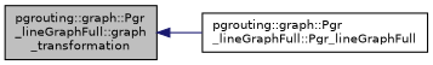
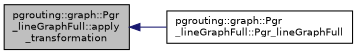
  digraph {
    rankdir=LR
    node [color=black fontname=Helvetica fontsize=10 shape=record style=filled]
-   n1 [fillcolor=grey75 fontcolor=black height=0.2 label="pgrouting::graph::Pgr\l_lineGraphFull::graph\l_transformation" width=0.4]
+   n1 [fillcolor=grey75 fontcolor=black height=0.2 label="pgrouting::graph::Pgr\l_lineGraphFull::apply\l_transformation" width=0.4]
    n2 [fillcolor=white height=0.2 label="pgrouting::graph::Pgr\l_lineGraphFull::Pgr_lineGraphFull" width=0.4]
    n1 -> n2 [color=midnightblue dir=back fontname=Helvetica fontsize=10 labelfontname=Helvetica labelfontsize=10 style=solid]
  }
